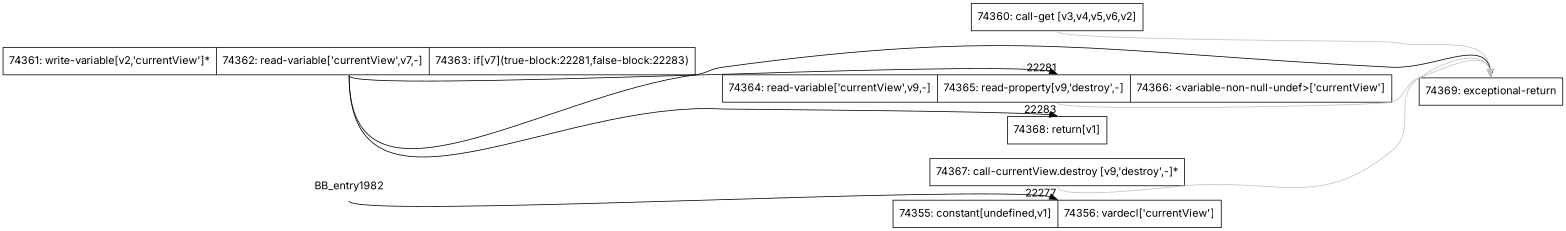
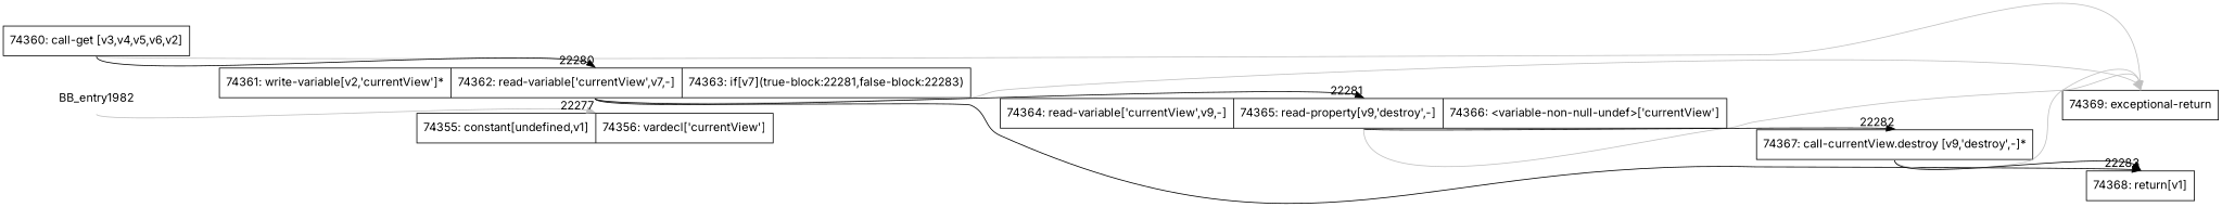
  digraph {
    fontname=Inter
    rankdir=LR
    node [fontname=Inter shape=record]
    edge [fontname=Inter headport=n tailport=s]
    n1 [label=BB_entry1982 shape=none]
    n2 [label="{74355: constant[undefined,v1]|74356: vardecl['currentView']}"]
    n3 [label="{74360: call-get [v3,v4,v5,v6,v2]}"]
    n4 [label="{74369: exceptional-return}"]
    n5 [label="{74361: write-variable[v2,'currentView']*|74362: read-variable['currentView',v7,-]|74363: if[v7](true-block:22281,false-block:22283)}"]
    n6 [label="{74364: read-variable['currentView',v9,-]|74365: read-property[v9,'destroy',-]|74366: \<variable-non-null-undef\>['currentView']}"]
    n7 [label="{74368: return[v1]}"]
    n8 [label="{74367: call-currentView.destroy [v9,'destroy',-]*}"]
-   n1 -> n2 [headlabel="    22277"]
+   n1 -> n2 [headlabel="    22277" color=gray]
    n3 -> n4 [color=gray]
-   n5 -> n4 [color=black]
+   n3 -> n5 [headlabel="      22280"]
+   n5 -> n4 [color=gray]
    n5 -> n6 [headlabel="      22281"]
    n5 -> n7 [headlabel="      22283"]
    n6 -> n4 [color=gray]
+   n6 -> n8 [headlabel="      22282"]
    n8 -> n4 [color=gray]
+   n8 -> n7
  }
